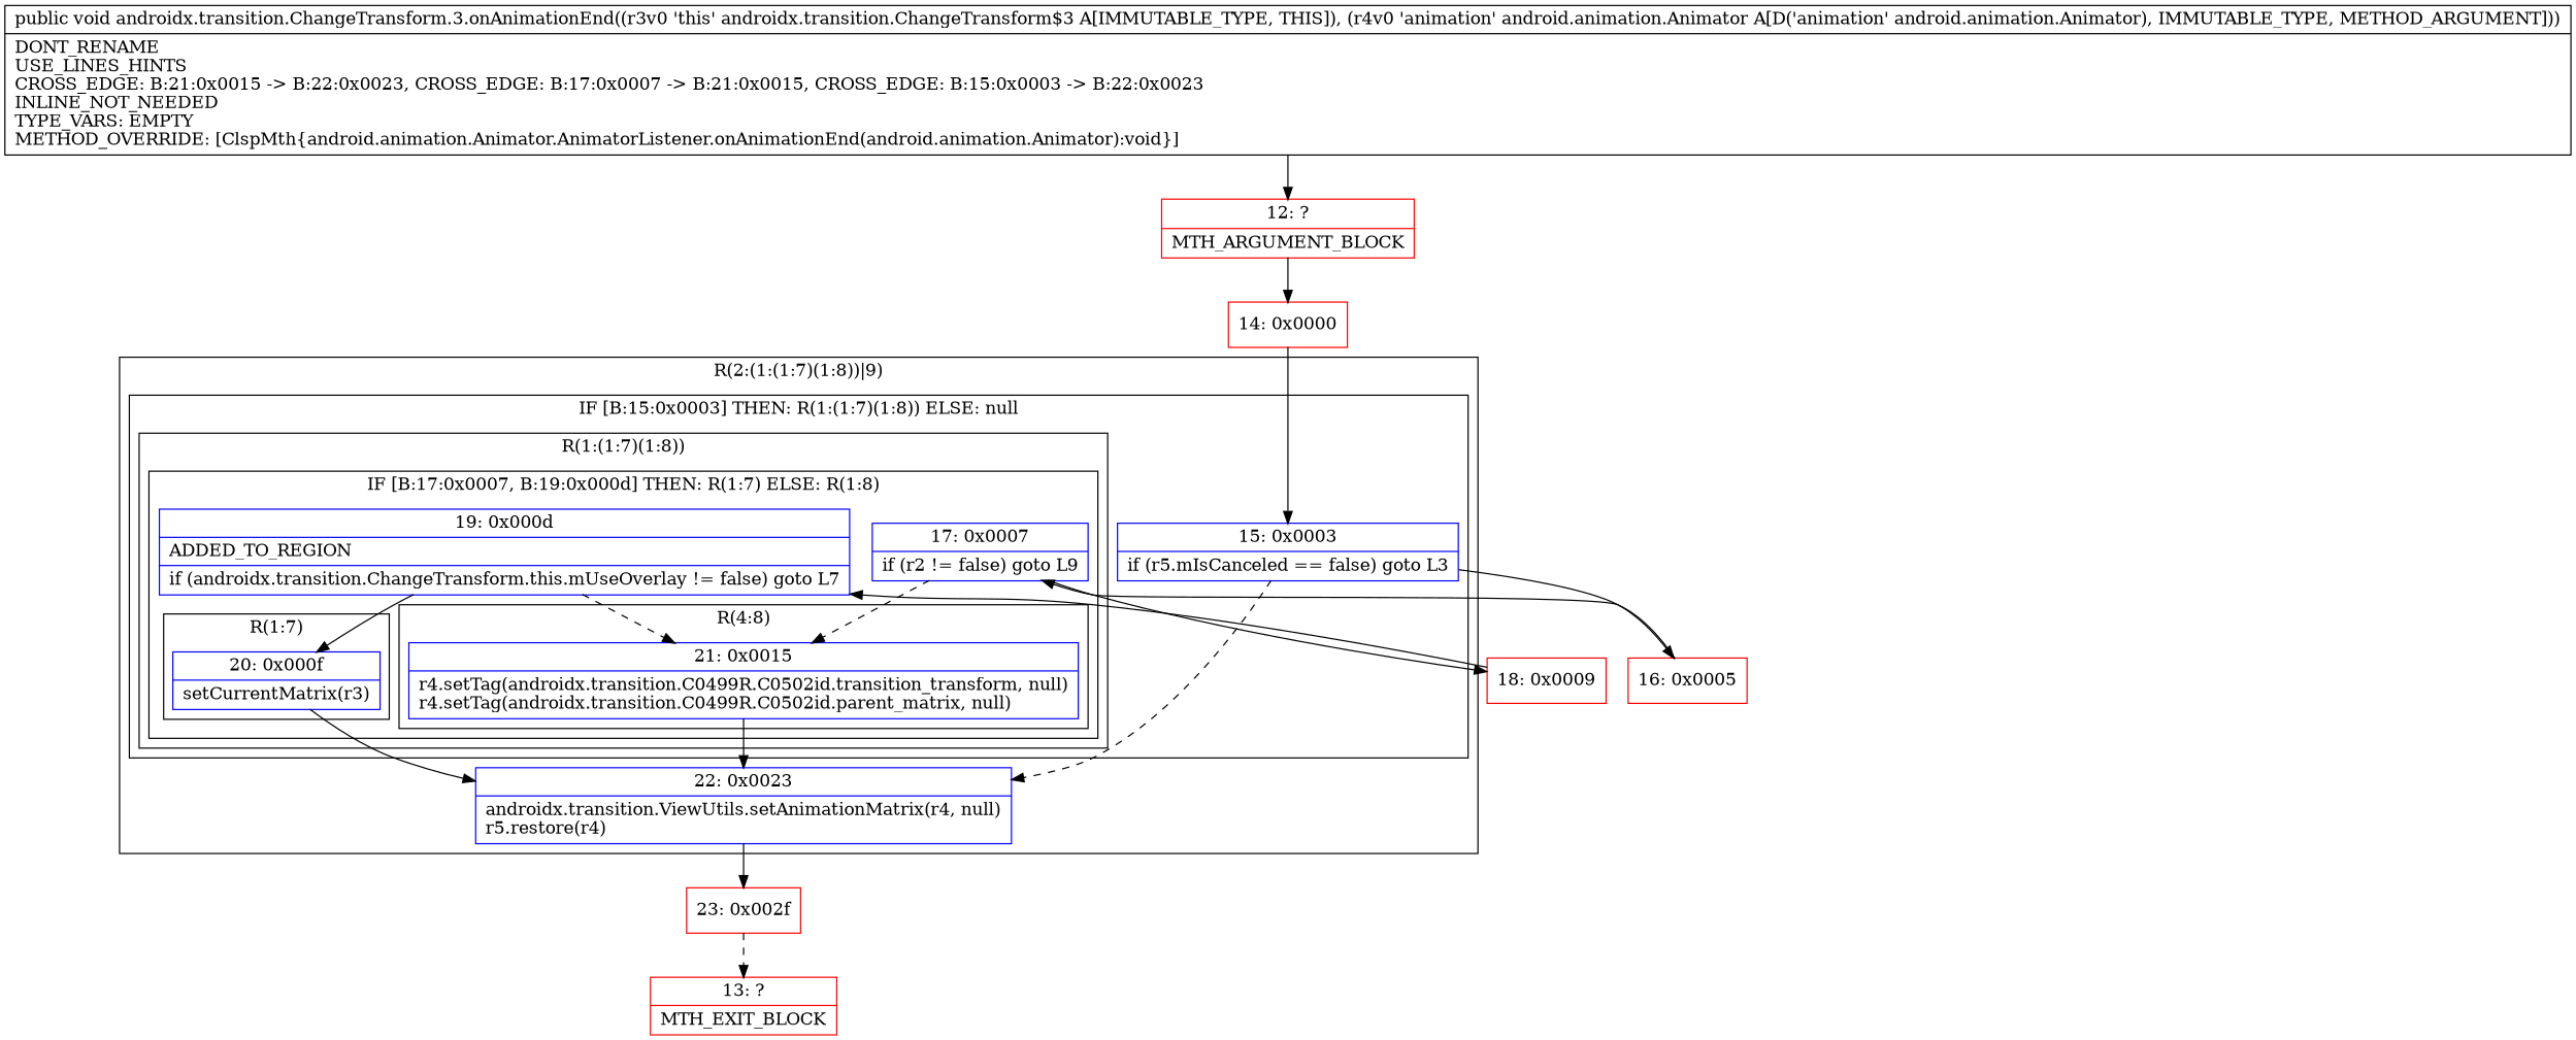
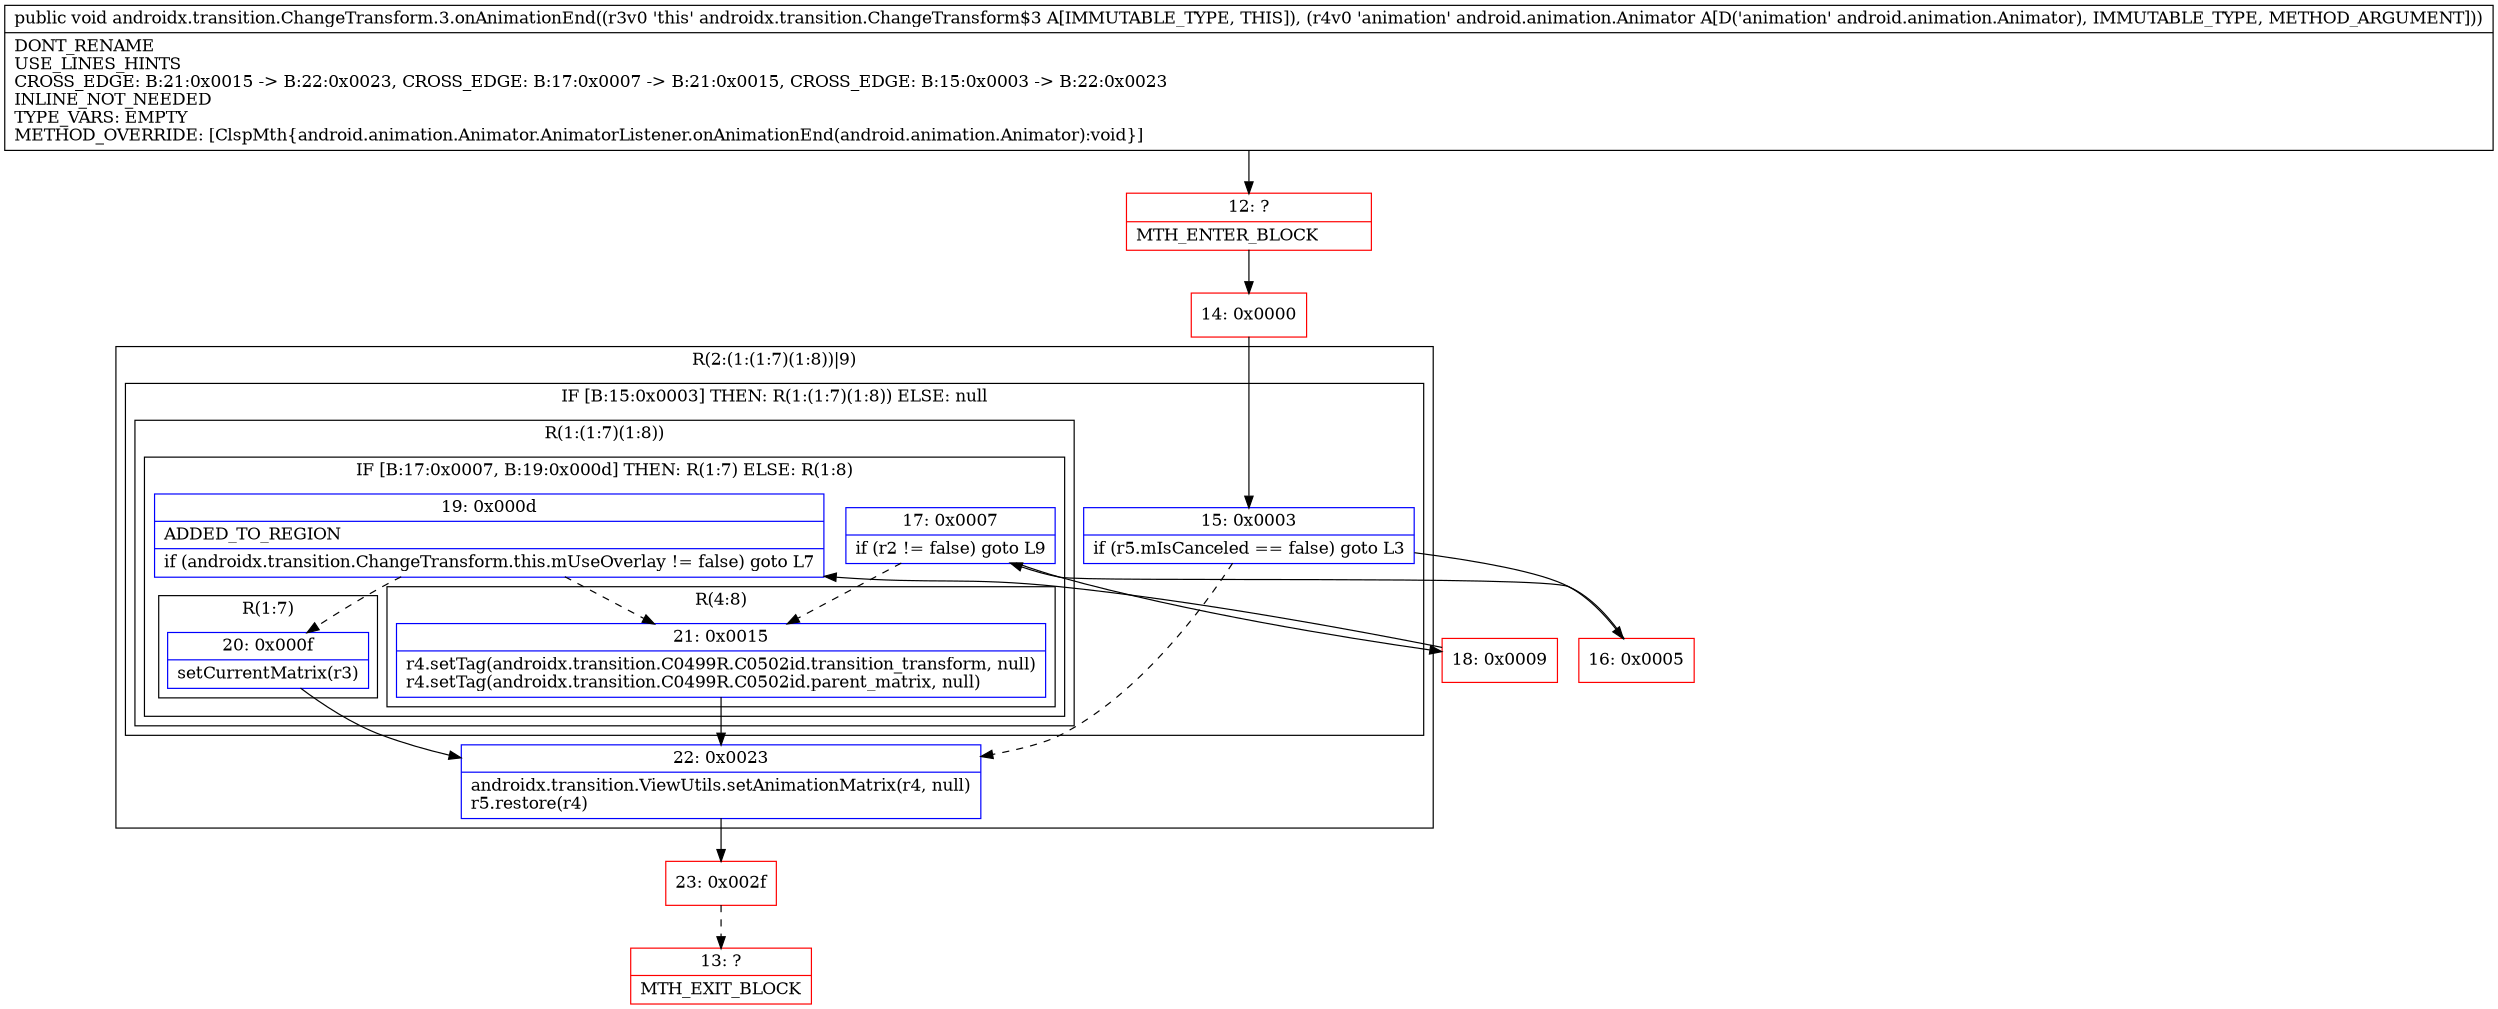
  digraph {
    node [color=blue shape=record]
    n1 [label="{20\:\ 0x000f|setCurrentMatrix(r3)\l}"]
    n2 [label="{21\:\ 0x0015|r4.setTag(androidx.transition.C0499R.C0502id.transition_transform, null)\lr4.setTag(androidx.transition.C0499R.C0502id.parent_matrix, null)\l}"]
    n3 [label="{17\:\ 0x0007|if (r2 != false) goto L9\l}"]
    n4 [label="{19\:\ 0x000d|ADDED_TO_REGION\l|if (androidx.transition.ChangeTransform.this.mUseOverlay != false) goto L7\l}"]
    n5 [label="{15\:\ 0x0003|if (r5.mIsCanceled == false) goto L3\l}"]
    n6 [label="{22\:\ 0x0023|androidx.transition.ViewUtils.setAnimationMatrix(r4, null)\lr5.restore(r4)\l}"]
    n7 [color=red label="{18\:\ 0x0009}"]
    n8 [color=red label="{16\:\ 0x0005}"]
    n9 [color=red label="{23\:\ 0x002f}"]
    n10 [color=red label="{13\:\ ?|MTH_EXIT_BLOCK\l}"]
-   n11 [color=red label="{12\:\ ?|MTH_ARGUMENT_BLOCK\l}"]
+   n11 [color=red label="{12\:\ ?|MTH_ENTER_BLOCK\l}"]
    n12 [color=red label="{14\:\ 0x0000}"]
    n13 [label="{public void androidx.transition.ChangeTransform.3.onAnimationEnd((r3v0 'this' androidx.transition.ChangeTransform$3 A[IMMUTABLE_TYPE, THIS]), (r4v0 'animation' android.animation.Animator A[D('animation' android.animation.Animator), IMMUTABLE_TYPE, METHOD_ARGUMENT]))  | DONT_RENAME\lUSE_LINES_HINTS\lCROSS_EDGE: B:21:0x0015 \-\> B:22:0x0023, CROSS_EDGE: B:17:0x0007 \-\> B:21:0x0015, CROSS_EDGE: B:15:0x0003 \-\> B:22:0x0023\lINLINE_NOT_NEEDED\lTYPE_VARS: EMPTY\lMETHOD_OVERRIDE: [ClspMth\{android.animation.Animator.AnimatorListener.onAnimationEnd(android.animation.Animator):void\}]\l}" color=""]
    subgraph cluster_1 {
      label="R(2:(1:(1:7)(1:8))|9)"
      n6
      subgraph cluster_2 {
        label="IF [B:15:0x0003] THEN: R(1:(1:7)(1:8)) ELSE: null"
        n5
        subgraph cluster_3 {
          label="R(1:(1:7)(1:8))"
          subgraph cluster_4 {
            label="IF [B:17:0x0007, B:19:0x000d] THEN: R(1:7) ELSE: R(1:8)"
            n3
            n4
            subgraph cluster_5 {
              label="R(1:7)"
              n1
            }
            subgraph cluster_6 {
              label="R(4:8)"
              n2
            }
          }
        }
      }
    }
    n1 -> n6
    n2 -> n6
    n3 -> n2 [style=dashed]
    n3 -> n7
-   n4 -> n1
+   n4 -> n1 [style=dashed]
    n4 -> n2 [style=dashed]
    n5 -> n6 [style=dashed]
    n5 -> n8
    n6 -> n9
    n7 -> n4
    n8 -> n3
    n9 -> n10 [style=dashed]
    n11 -> n12
    n12 -> n5
    n13 -> n11
  }
